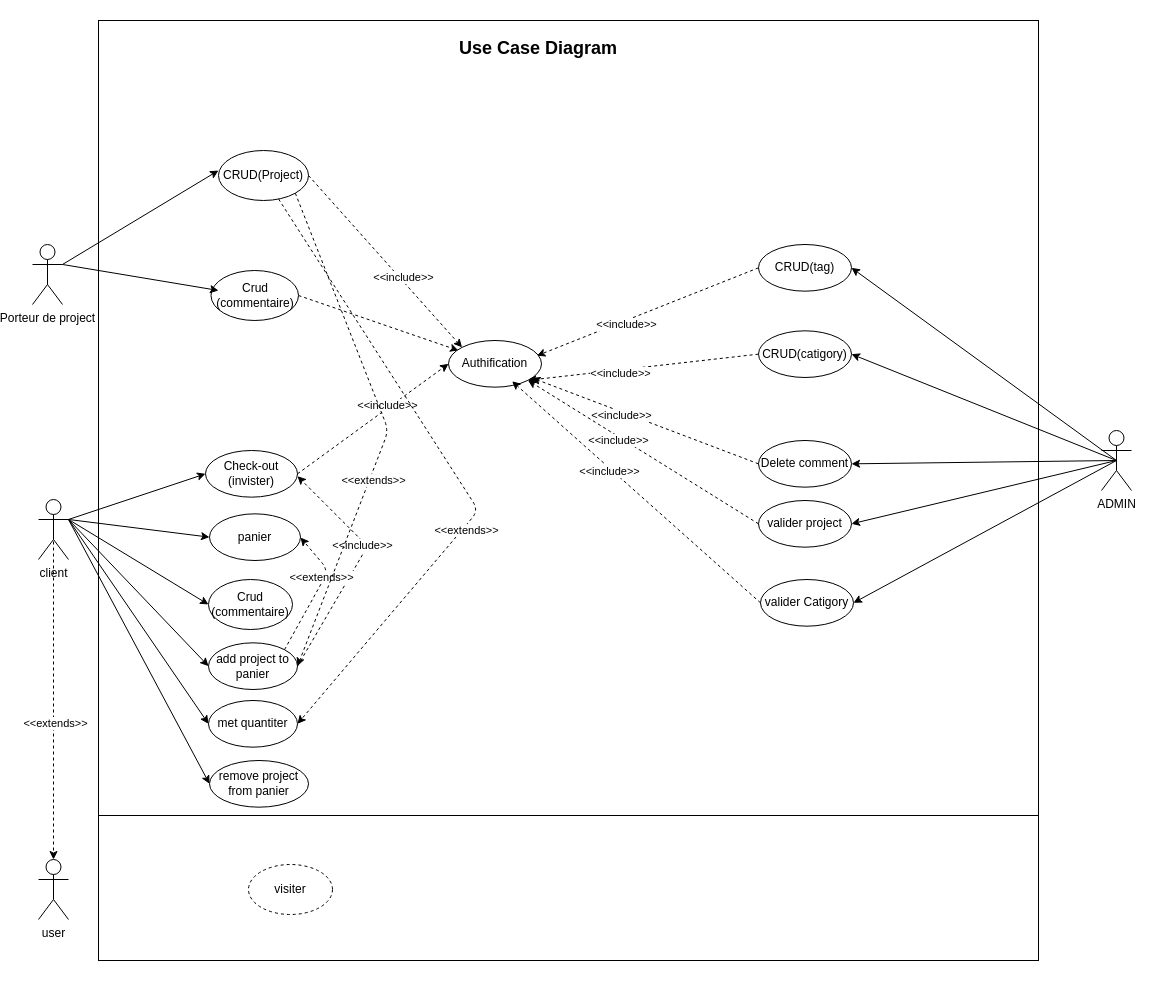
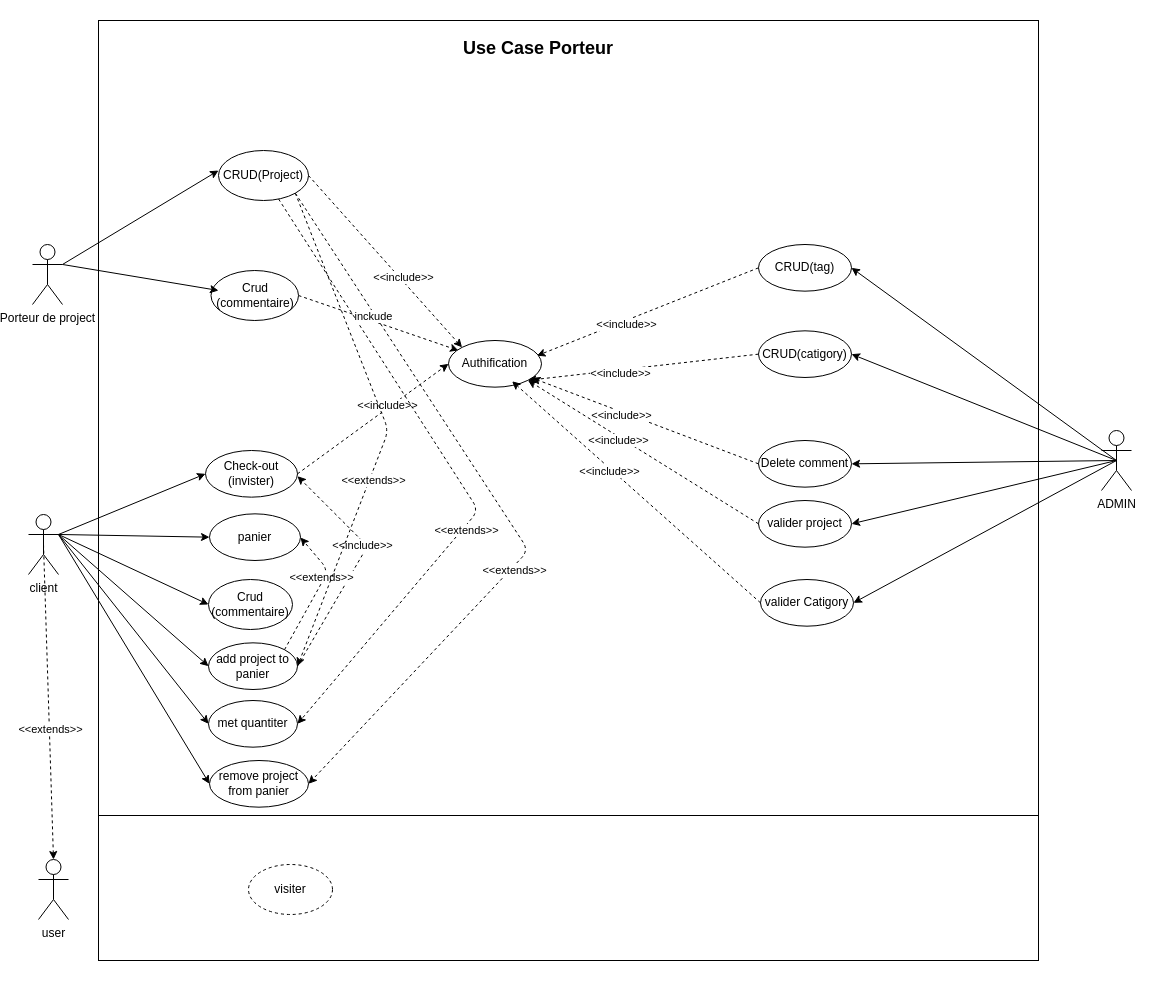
  <mxCell id="0" />
  <mxCell id="1" parent="0" />
  <mxCell id="2" value="&lt;span style=&quot;color: rgba(0 , 0 , 0 , 0) ; font-family: monospace ; font-size: 0px&quot;&gt;%3CmxGraphModel%3E%3Croot%3E%3CmxCell%20id%3D%220%22%2F%3E%3CmxCell%20id%3D%221%22%20parent%3D%220%22%2F%3E%3CmxCell%20id%3D%222%22%20value%3D%22Check-out%22%20style%3D%22ellipse%3BwhiteSpace%3Dwrap%3Bhtml%3D1%3B%22%20vertex%3D%221%22%20parent%3D%221%22%3E%3CmxGeometry%20x%3D%22260%22%20y%3D%2283.33%22%20width%3D%2292%22%20height%3D%2246.67%22%20as%3D%22geometry%22%2F%3E%3C%2FmxCell%3E%3CmxCell%20id%3D%223%22%20value%3D%22panier%22%20style%3D%22ellipse%3BwhiteSpace%3Dwrap%3Bhtml%3D1%3B%22%20vertex%3D%221%22%20parent%3D%221%22%3E%3CmxGeometry%20x%3D%22260%22%20y%3D%22160.0%22%20width%3D%2291%22%20height%3D%2246.67%22%20as%3D%22geometry%22%2F%3E%3C%2FmxCell%3E%3CmxCell%20id%3D%224%22%20value%3D%22met%20quantiter%22%20style%3D%22ellipse%3BwhiteSpace%3Dwrap%3Bhtml%3D1%3B%22%20vertex%3D%221%22%20parent%3D%221%22%3E%3CmxGeometry%20x%3D%22270%22%20y%3D%22300%22%20width%3D%2289%22%20height%3D%2246.67%22%20as%3D%22geometry%22%2F%3E%3C%2FmxCell%3E%3CmxCell%20id%3D%225%22%20value%3D%22add%20product%20to%20panier%22%20style%3D%22ellipse%3BwhiteSpace%3Dwrap%3Bhtml%3D1%3B%22%20vertex%3D%221%22%20parent%3D%221%22%3E%3CmxGeometry%20x%3D%22270%22%20y%3D%22240%22%20width%3D%2289%22%20height%3D%2246.67%22%20as%3D%22geometry%22%2F%3E%3C%2FmxCell%3E%3CmxCell%20id%3D%226%22%20value%3D%22remove%20product%20from%20panier%22%20style%3D%22ellipse%3BwhiteSpace%3Dwrap%3Bhtml%3D1%3B%22%20vertex%3D%221%22%20parent%3D%221%22%3E%3CmxGeometry%20x%3D%22260%22%20y%3D%22360%22%20width%3D%2299%22%20height%3D%2246.67%22%20as%3D%22geometry%22%2F%3E%3C%2FmxCell%3E%3C%2Froot%3E%3C%2FmxGraphModel%3E&lt;/span&gt;" style="whiteSpace=wrap;html=1;aspect=fixed;" parent="1" vertex="1"><mxGeometry x="86" y="20" width="940" height="940" as="geometry" /></mxCell>
  <mxCell id="3" value="Porteur de project" style="shape=umlActor;verticalLabelPosition=bottom;verticalAlign=top;html=1;outlineConnect=0;" parent="1" vertex="1"><mxGeometry x="20" y="244" width="30" height="60" as="geometry" /></mxCell>
- <mxCell id="4" value="client" style="shape=umlActor;verticalLabelPosition=bottom;verticalAlign=top;html=1;outlineConnect=0;" parent="1" vertex="1"><mxGeometry x="26" y="499" width="30" height="60" as="geometry" /></mxCell>
+ <mxCell id="4" value="client" style="shape=umlActor;verticalLabelPosition=bottom;verticalAlign=top;html=1;outlineConnect=0;" parent="1" vertex="1"><mxGeometry x="16" y="514" width="30" height="60" as="geometry" /></mxCell>
  <mxCell id="5" value="user" style="shape=umlActor;verticalLabelPosition=bottom;verticalAlign=top;html=1;outlineConnect=0;" parent="1" vertex="1"><mxGeometry x="26" y="859" width="30" height="60" as="geometry" /></mxCell>
  <mxCell id="6" value="" style="endArrow=classic;html=1;exitX=0;exitY=0.5;exitDx=0;exitDy=0;entryX=0.951;entryY=0.326;entryDx=0;entryDy=0;dashed=1;entryPerimeter=0;" parent="1" source="59" target="21" edge="1"><mxGeometry width="50" height="50" relative="1" as="geometry"><mxPoint x="566" y="193.665" as="sourcePoint" /><mxPoint x="699" y="233.665" as="targetPoint" /></mxGeometry></mxCell>
  <mxCell id="7" value="&amp;lt;&amp;lt;include&amp;gt;&amp;gt;" style="edgeLabel;html=1;align=center;verticalAlign=middle;resizable=0;points=[];" parent="6" vertex="1" connectable="0"><mxGeometry x="0.208" y="3" relative="1" as="geometry"><mxPoint as="offset" /></mxGeometry></mxCell>
  <mxCell id="8" value="" style="endArrow=classic;html=1;exitX=1;exitY=0.5;exitDx=0;exitDy=0;dashed=1;" parent="1" source="47" edge="1"><mxGeometry width="50" height="50" relative="1" as="geometry"><mxPoint x="258" y="326.665" as="sourcePoint" /><mxPoint x="446" y="350" as="targetPoint" /><Array as="points" /></mxGeometry></mxCell>
  <mxCell id="9" value="" style="endArrow=none;html=1;exitX=0;exitY=0.75;exitDx=0;exitDy=0;entryX=1;entryY=0.75;entryDx=0;entryDy=0;" parent="1" edge="1"><mxGeometry width="50" height="50" relative="1" as="geometry"><mxPoint x="86" y="815" as="sourcePoint" /><mxPoint x="1026" y="815" as="targetPoint" /></mxGeometry></mxCell>
- <mxCell id="10" value="Use Case Diagram" style="text;html=1;strokeColor=none;fillColor=none;align=center;verticalAlign=middle;whiteSpace=wrap;rounded=0;fontSize=18;fontStyle=1" parent="1" vertex="1"><mxGeometry x="436" y="23.33" width="180" height="50" as="geometry" /></mxCell>
+ <mxCell id="10" value="Use Case Porteur" style="text;html=1;strokeColor=none;fillColor=none;align=center;verticalAlign=middle;whiteSpace=wrap;rounded=0;fontSize=18;fontStyle=1" parent="1" vertex="1"><mxGeometry x="436" y="23.33" width="180" height="50" as="geometry" /></mxCell>
  <mxCell id="11" value="" style="endArrow=classic;html=1;exitX=0.5;exitY=0.5;exitDx=0;exitDy=0;exitPerimeter=0;entryX=0.5;entryY=0;entryDx=0;entryDy=0;entryPerimeter=0;dashed=1;" parent="1" source="4" target="5" edge="1"><mxGeometry width="50" height="50" relative="1" as="geometry"><mxPoint x="406" y="660" as="sourcePoint" /><mxPoint x="456" y="610" as="targetPoint" /></mxGeometry></mxCell>
  <mxCell id="12" value="&amp;lt;&amp;lt;extends&amp;gt;&amp;gt;" style="edgeLabel;html=1;align=center;verticalAlign=middle;resizable=0;points=[];" parent="11" vertex="1" connectable="0"><mxGeometry x="0.172" y="1" relative="1" as="geometry"><mxPoint as="offset" /></mxGeometry></mxCell>
  <mxCell id="13" value="ADMIN" style="shape=umlActor;verticalLabelPosition=bottom;verticalAlign=top;html=1;outlineConnect=0;" parent="1" vertex="1"><mxGeometry x="1089" y="430" width="30" height="60" as="geometry" /></mxCell>
  <mxCell id="14" value="visiter" style="ellipse;whiteSpace=wrap;html=1;dashed=1;" parent="1" vertex="1"><mxGeometry x="236" y="864" width="84" height="50" as="geometry" /></mxCell>
  <mxCell id="15" value="Crud&lt;br&gt;(commentaire)" style="ellipse;whiteSpace=wrap;html=1;" parent="1" vertex="1"><mxGeometry x="196" y="579" width="84" height="50" as="geometry" /></mxCell>
  <mxCell id="16" value="Check-out&lt;br&gt;(invister)" style="ellipse;whiteSpace=wrap;html=1;" parent="1" vertex="1"><mxGeometry x="193" y="450" width="92" height="46.67" as="geometry" /></mxCell>
  <mxCell id="17" value="panier" style="ellipse;whiteSpace=wrap;html=1;" parent="1" vertex="1"><mxGeometry x="197" y="513.33" width="91" height="46.67" as="geometry" /></mxCell>
  <mxCell id="18" value="met quantiter" style="ellipse;whiteSpace=wrap;html=1;" parent="1" vertex="1"><mxGeometry x="196" y="700" width="89" height="46.67" as="geometry" /></mxCell>
  <mxCell id="19" value="add project to panier" style="ellipse;whiteSpace=wrap;html=1;" parent="1" vertex="1"><mxGeometry x="196" y="642.33" width="89" height="46.67" as="geometry" /></mxCell>
  <mxCell id="20" value="remove project from panier" style="ellipse;whiteSpace=wrap;html=1;" parent="1" vertex="1"><mxGeometry x="197" y="760" width="99" height="46.67" as="geometry" /></mxCell>
  <mxCell id="21" value="Authification" style="ellipse;whiteSpace=wrap;html=1;" parent="1" vertex="1"><mxGeometry x="436" y="340" width="93" height="46.67" as="geometry" /></mxCell>
  <mxCell id="22" value="CRUD(catigory)" style="ellipse;whiteSpace=wrap;html=1;" parent="1" vertex="1"><mxGeometry x="746" y="330.33" width="93" height="46.67" as="geometry" /></mxCell>
  <mxCell id="23" value="valider project" style="ellipse;whiteSpace=wrap;html=1;" parent="1" vertex="1"><mxGeometry x="746" y="500" width="93" height="46.67" as="geometry" /></mxCell>
  <mxCell id="24" value="Delete comment" style="ellipse;whiteSpace=wrap;html=1;" parent="1" vertex="1"><mxGeometry x="746" y="440" width="93" height="46.67" as="geometry" /></mxCell>
  <mxCell id="25" value="" style="endArrow=classic;html=1;exitX=0;exitY=0.5;exitDx=0;exitDy=0;entryX=1;entryY=1;entryDx=0;entryDy=0;dashed=1;" parent="1" source="22" target="21" edge="1"><mxGeometry width="50" height="50" relative="1" as="geometry"><mxPoint x="1156" y="440" as="sourcePoint" /><mxPoint x="589" y="433.335" as="targetPoint" /></mxGeometry></mxCell>
  <mxCell id="26" value="&amp;lt;&amp;lt;include&amp;gt;&amp;gt;" style="edgeLabel;html=1;align=center;verticalAlign=middle;resizable=0;points=[];" parent="25" vertex="1" connectable="0"><mxGeometry x="0.208" y="3" relative="1" as="geometry"><mxPoint as="offset" /></mxGeometry></mxCell>
  <mxCell id="27" value="" style="endArrow=classic;html=1;exitX=0;exitY=0.5;exitDx=0;exitDy=0;dashed=1;" parent="1" source="24" target="21" edge="1"><mxGeometry width="50" height="50" relative="1" as="geometry"><mxPoint x="756" y="419.995" as="sourcePoint" /><mxPoint x="586" y="430" as="targetPoint" /></mxGeometry></mxCell>
  <mxCell id="28" value="&amp;lt;&amp;lt;include&amp;gt;&amp;gt;" style="edgeLabel;html=1;align=center;verticalAlign=middle;resizable=0;points=[];" parent="27" vertex="1" connectable="0"><mxGeometry x="0.208" y="3" relative="1" as="geometry"><mxPoint as="offset" /></mxGeometry></mxCell>
  <mxCell id="29" value="" style="endArrow=classic;html=1;exitX=0;exitY=0.5;exitDx=0;exitDy=0;dashed=1;entryX=1;entryY=1;entryDx=0;entryDy=0;" parent="1" source="23" target="21" edge="1"><mxGeometry width="50" height="50" relative="1" as="geometry"><mxPoint x="766" y="429.995" as="sourcePoint" /><mxPoint x="586" y="430" as="targetPoint" /></mxGeometry></mxCell>
  <mxCell id="30" value="&amp;lt;&amp;lt;include&amp;gt;&amp;gt;" style="edgeLabel;html=1;align=center;verticalAlign=middle;resizable=0;points=[];" parent="29" vertex="1" connectable="0"><mxGeometry x="0.208" y="3" relative="1" as="geometry"><mxPoint as="offset" /></mxGeometry></mxCell>
  <mxCell id="31" value="" style="endArrow=classic;html=1;exitX=1;exitY=0.5;exitDx=0;exitDy=0;entryX=0;entryY=0.5;entryDx=0;entryDy=0;dashed=1;" parent="1" source="16" target="21" edge="1"><mxGeometry width="50" height="50" relative="1" as="geometry"><mxPoint x="438" y="486.665" as="sourcePoint" /><mxPoint x="496" y="433.335" as="targetPoint" /><Array as="points" /></mxGeometry></mxCell>
  <mxCell id="32" value="&amp;lt;&amp;lt;include&amp;gt;&amp;gt;" style="edgeLabel;html=1;align=center;verticalAlign=middle;resizable=0;points=[];" parent="31" vertex="1" connectable="0"><mxGeometry x="0.208" y="3" relative="1" as="geometry"><mxPoint as="offset" /></mxGeometry></mxCell>
  <mxCell id="33" value="" style="endArrow=classic;html=1;exitX=1;exitY=0.5;exitDx=0;exitDy=0;dashed=1;" parent="1" source="19" edge="1"><mxGeometry width="50" height="50" relative="1" as="geometry"><mxPoint x="294" y="629.005" as="sourcePoint" /><mxPoint x="285" y="475.67" as="targetPoint" /><Array as="points"><mxPoint x="355" y="545.67" /></Array></mxGeometry></mxCell>
  <mxCell id="34" value="&amp;lt;&amp;lt;include&amp;gt;&amp;gt;" style="edgeLabel;html=1;align=center;verticalAlign=middle;resizable=0;points=[];" parent="33" vertex="1" connectable="0"><mxGeometry x="0.208" y="3" relative="1" as="geometry"><mxPoint as="offset" /></mxGeometry></mxCell>
  <mxCell id="35" value="" style="endArrow=classic;html=1;dashed=1;exitX=1;exitY=0;exitDx=0;exitDy=0;" parent="1" source="19" edge="1"><mxGeometry width="50" height="50" relative="1" as="geometry"><mxPoint x="756" y="533.335" as="sourcePoint" /><mxPoint x="288" y="537" as="targetPoint" /><Array as="points"><mxPoint x="316" y="570" /></Array></mxGeometry></mxCell>
  <mxCell id="36" value="&amp;lt;&amp;lt;extends&amp;gt;&amp;gt;" style="edgeLabel;html=1;align=center;verticalAlign=middle;resizable=0;points=[];" parent="35" vertex="1" connectable="0"><mxGeometry x="0.208" y="3" relative="1" as="geometry"><mxPoint as="offset" /></mxGeometry></mxCell>
  <mxCell id="37" value="" style="endArrow=classic;html=1;dashed=1;entryX=1;entryY=0.5;entryDx=0;entryDy=0;exitX=1;exitY=1;exitDx=0;exitDy=0;" parent="1" source="44" target="19" edge="1"><mxGeometry width="50" height="50" relative="1" as="geometry"><mxPoint x="766" y="543" as="sourcePoint" /><mxPoint x="447" y="640" as="targetPoint" /><Array as="points"><mxPoint x="376" y="430" /></Array></mxGeometry></mxCell>
  <mxCell id="38" value="&amp;lt;&amp;lt;extends&amp;gt;&amp;gt;" style="edgeLabel;html=1;align=center;verticalAlign=middle;resizable=0;points=[];" parent="37" vertex="1" connectable="0"><mxGeometry x="0.208" y="3" relative="1" as="geometry"><mxPoint as="offset" /></mxGeometry></mxCell>
  <mxCell id="39" value="" style="endArrow=classic;html=1;dashed=1;entryX=1;entryY=0.5;entryDx=0;entryDy=0;" parent="1" source="44" target="18" edge="1"><mxGeometry width="50" height="50" relative="1" as="geometry"><mxPoint x="776" y="553.335" as="sourcePoint" /><mxPoint x="445" y="703.335" as="targetPoint" /><Array as="points"><mxPoint x="466" y="510" /></Array></mxGeometry></mxCell>
  <mxCell id="40" value="&amp;lt;&amp;lt;extends&amp;gt;&amp;gt;" style="edgeLabel;html=1;align=center;verticalAlign=middle;resizable=0;points=[];" parent="39" vertex="1" connectable="0"><mxGeometry x="0.208" y="3" relative="1" as="geometry"><mxPoint as="offset" /></mxGeometry></mxCell>
+ <mxCell id="41" value="" style="endArrow=classic;html=1;exitX=1;exitY=1;exitDx=0;exitDy=0;dashed=1;entryX=1;entryY=0.5;entryDx=0;entryDy=0;" parent="1" source="44" target="20" edge="1"><mxGeometry width="50" height="50" relative="1" as="geometry"><mxPoint x="786" y="563.335" as="sourcePoint" /><mxPoint x="446" y="760" as="targetPoint" /><Array as="points"><mxPoint x="516" y="550" /></Array></mxGeometry></mxCell>
+ <mxCell id="42" value="&amp;lt;&amp;lt;extends&amp;gt;&amp;gt;" style="edgeLabel;html=1;align=center;verticalAlign=middle;resizable=0;points=[];" parent="41" vertex="1" connectable="0"><mxGeometry x="0.208" y="3" relative="1" as="geometry"><mxPoint as="offset" /></mxGeometry></mxCell>
+ <mxCell id="43" value="inckude" style="edgeLabel;html=1;align=center;verticalAlign=middle;resizable=0;points=[];" parent="41" vertex="1" connectable="0"><mxGeometry x="-0.612" y="-2" relative="1" as="geometry"><mxPoint as="offset" /></mxGeometry></mxCell>
  <mxCell id="44" value="&lt;span&gt;CRUD(Project)&lt;/span&gt;" style="ellipse;whiteSpace=wrap;html=1;" parent="1" vertex="1"><mxGeometry x="206" y="150" width="90" height="50" as="geometry" /></mxCell>
  <mxCell id="45" value="" style="endArrow=classic;html=1;exitX=1;exitY=0.5;exitDx=0;exitDy=0;entryX=0;entryY=0;entryDx=0;entryDy=0;dashed=1;" parent="1" source="44" target="21" edge="1"><mxGeometry width="50" height="50" relative="1" as="geometry"><mxPoint x="295" y="483.335" as="sourcePoint" /><mxPoint x="446" y="373.335" as="targetPoint" /><Array as="points" /></mxGeometry></mxCell>
  <mxCell id="46" value="&amp;lt;&amp;lt;include&amp;gt;&amp;gt;" style="edgeLabel;html=1;align=center;verticalAlign=middle;resizable=0;points=[];" parent="45" vertex="1" connectable="0"><mxGeometry x="0.208" y="3" relative="1" as="geometry"><mxPoint as="offset" /></mxGeometry></mxCell>
  <mxCell id="47" value="Crud&lt;br&gt;(commentaire)" style="ellipse;whiteSpace=wrap;html=1;" parent="1" vertex="1"><mxGeometry x="198.5" y="270" width="87.5" height="50" as="geometry" /></mxCell>
  <mxCell id="48" value="" style="endArrow=classic;html=1;exitX=1;exitY=0.333;exitDx=0;exitDy=0;exitPerimeter=0;entryX=0;entryY=0.5;entryDx=0;entryDy=0;" parent="1" source="4" target="16" edge="1"><mxGeometry width="50" height="50" relative="1" as="geometry"><mxPoint x="66" y="889" as="sourcePoint" /><mxPoint x="258.235" y="916.638" as="targetPoint" /></mxGeometry></mxCell>
  <mxCell id="49" value="" style="endArrow=classic;html=1;exitX=1;exitY=0.333;exitDx=0;exitDy=0;exitPerimeter=0;entryX=0;entryY=0.5;entryDx=0;entryDy=0;" parent="1" source="4" target="17" edge="1"><mxGeometry width="50" height="50" relative="1" as="geometry"><mxPoint x="66" y="529" as="sourcePoint" /><mxPoint x="203" y="483.335" as="targetPoint" /></mxGeometry></mxCell>
  <mxCell id="50" value="" style="endArrow=classic;html=1;exitX=1;exitY=0.333;exitDx=0;exitDy=0;exitPerimeter=0;entryX=0;entryY=0.5;entryDx=0;entryDy=0;" parent="1" source="4" target="15" edge="1"><mxGeometry width="50" height="50" relative="1" as="geometry"><mxPoint x="76" y="539" as="sourcePoint" /><mxPoint x="213" y="493.335" as="targetPoint" /></mxGeometry></mxCell>
  <mxCell id="51" value="" style="endArrow=classic;html=1;exitX=1;exitY=0.333;exitDx=0;exitDy=0;exitPerimeter=0;entryX=0;entryY=0.5;entryDx=0;entryDy=0;" parent="1" source="4" target="19" edge="1"><mxGeometry width="50" height="50" relative="1" as="geometry"><mxPoint x="86" y="549" as="sourcePoint" /><mxPoint x="223" y="503.335" as="targetPoint" /></mxGeometry></mxCell>
  <mxCell id="52" value="" style="endArrow=classic;html=1;exitX=1;exitY=0.333;exitDx=0;exitDy=0;exitPerimeter=0;entryX=0;entryY=0.5;entryDx=0;entryDy=0;" parent="1" source="4" target="18" edge="1"><mxGeometry width="50" height="50" relative="1" as="geometry"><mxPoint x="96" y="559" as="sourcePoint" /><mxPoint x="233" y="513.335" as="targetPoint" /></mxGeometry></mxCell>
  <mxCell id="53" value="" style="endArrow=classic;html=1;exitX=1;exitY=0.333;exitDx=0;exitDy=0;exitPerimeter=0;entryX=0;entryY=0.5;entryDx=0;entryDy=0;" parent="1" source="4" target="20" edge="1"><mxGeometry width="50" height="50" relative="1" as="geometry"><mxPoint x="106" y="569" as="sourcePoint" /><mxPoint x="243" y="523.335" as="targetPoint" /></mxGeometry></mxCell>
  <mxCell id="54" value="" style="endArrow=classic;html=1;exitX=1;exitY=0.333;exitDx=0;exitDy=0;exitPerimeter=0;" parent="1" source="3" edge="1"><mxGeometry width="50" height="50" relative="1" as="geometry"><mxPoint x="116" y="579" as="sourcePoint" /><mxPoint x="206" y="170" as="targetPoint" /></mxGeometry></mxCell>
  <mxCell id="55" value="" style="endArrow=classic;html=1;exitX=1;exitY=0.333;exitDx=0;exitDy=0;exitPerimeter=0;" parent="1" source="3" edge="1"><mxGeometry width="50" height="50" relative="1" as="geometry"><mxPoint x="126" y="589" as="sourcePoint" /><mxPoint x="206" y="290" as="targetPoint" /></mxGeometry></mxCell>
  <mxCell id="56" value="" style="endArrow=classic;html=1;exitX=0.5;exitY=0.5;exitDx=0;exitDy=0;exitPerimeter=0;entryX=1;entryY=0.5;entryDx=0;entryDy=0;" parent="1" source="13" target="22" edge="1"><mxGeometry width="50" height="50" relative="1" as="geometry"><mxPoint x="136" y="599" as="sourcePoint" /><mxPoint x="273" y="553.335" as="targetPoint" /></mxGeometry></mxCell>
  <mxCell id="57" value="" style="endArrow=classic;html=1;exitX=0.5;exitY=0.5;exitDx=0;exitDy=0;exitPerimeter=0;entryX=1;entryY=0.5;entryDx=0;entryDy=0;" parent="1" source="13" target="24" edge="1"><mxGeometry width="50" height="50" relative="1" as="geometry"><mxPoint x="146" y="609" as="sourcePoint" /><mxPoint x="283" y="563.335" as="targetPoint" /></mxGeometry></mxCell>
  <mxCell id="58" value="" style="endArrow=classic;html=1;exitX=0.5;exitY=0.5;exitDx=0;exitDy=0;exitPerimeter=0;entryX=1;entryY=0.5;entryDx=0;entryDy=0;" parent="1" source="13" target="23" edge="1"><mxGeometry width="50" height="50" relative="1" as="geometry"><mxPoint x="156" y="619" as="sourcePoint" /><mxPoint x="293" y="573.335" as="targetPoint" /></mxGeometry></mxCell>
  <mxCell id="59" value="CRUD(tag)" style="ellipse;whiteSpace=wrap;html=1;" parent="1" vertex="1"><mxGeometry x="746" y="244" width="93" height="46.67" as="geometry" /></mxCell>
  <mxCell id="60" value="" style="endArrow=classic;html=1;exitX=0.5;exitY=0.5;exitDx=0;exitDy=0;exitPerimeter=0;entryX=1;entryY=0.5;entryDx=0;entryDy=0;" parent="1" source="13" target="59" edge="1"><mxGeometry width="50" height="50" relative="1" as="geometry"><mxPoint x="1114" y="470" as="sourcePoint" /><mxPoint x="849" y="363.665" as="targetPoint" /></mxGeometry></mxCell>
  <mxCell id="61" value="valider Catigory" style="ellipse;whiteSpace=wrap;html=1;" vertex="1" parent="1"><mxGeometry x="748" y="579" width="93" height="46.67" as="geometry" /></mxCell>
  <mxCell id="62" value="" style="endArrow=classic;html=1;exitX=0.5;exitY=0.5;exitDx=0;exitDy=0;exitPerimeter=0;entryX=1;entryY=0.5;entryDx=0;entryDy=0;" edge="1" parent="1" source="13" target="61"><mxGeometry width="50" height="50" relative="1" as="geometry"><mxPoint x="1114" y="470" as="sourcePoint" /><mxPoint x="849" y="533.335" as="targetPoint" /></mxGeometry></mxCell>
  <mxCell id="63" value="" style="endArrow=classic;html=1;exitX=0;exitY=0.5;exitDx=0;exitDy=0;dashed=1;entryX=0.684;entryY=0.874;entryDx=0;entryDy=0;entryPerimeter=0;" edge="1" parent="1" source="61" target="21"><mxGeometry width="50" height="50" relative="1" as="geometry"><mxPoint x="756" y="533.335" as="sourcePoint" /><mxPoint x="525.44" y="389.805" as="targetPoint" /></mxGeometry></mxCell>
  <mxCell id="64" value="&amp;lt;&amp;lt;include&amp;gt;&amp;gt;" style="edgeLabel;html=1;align=center;verticalAlign=middle;resizable=0;points=[];" vertex="1" connectable="0" parent="63"><mxGeometry x="0.208" y="3" relative="1" as="geometry"><mxPoint as="offset" /></mxGeometry></mxCell>
